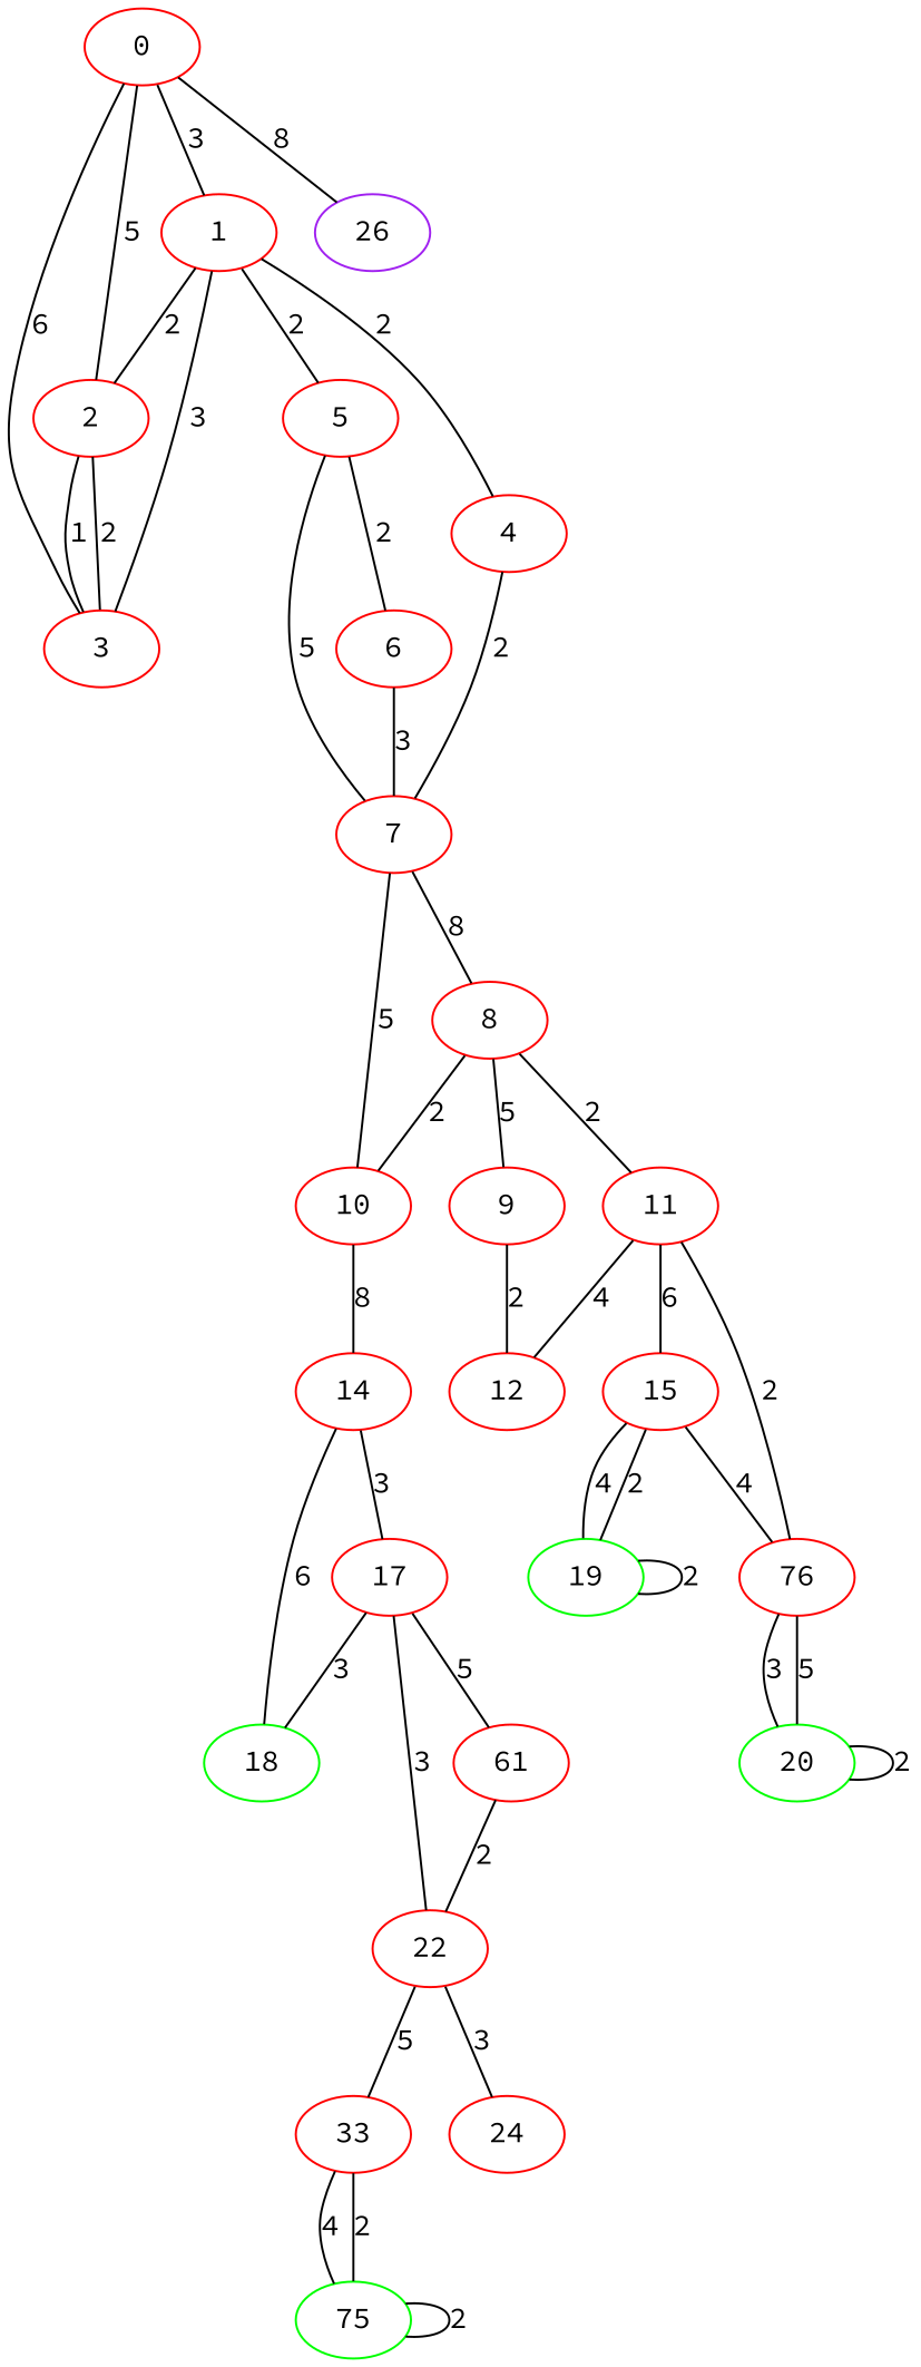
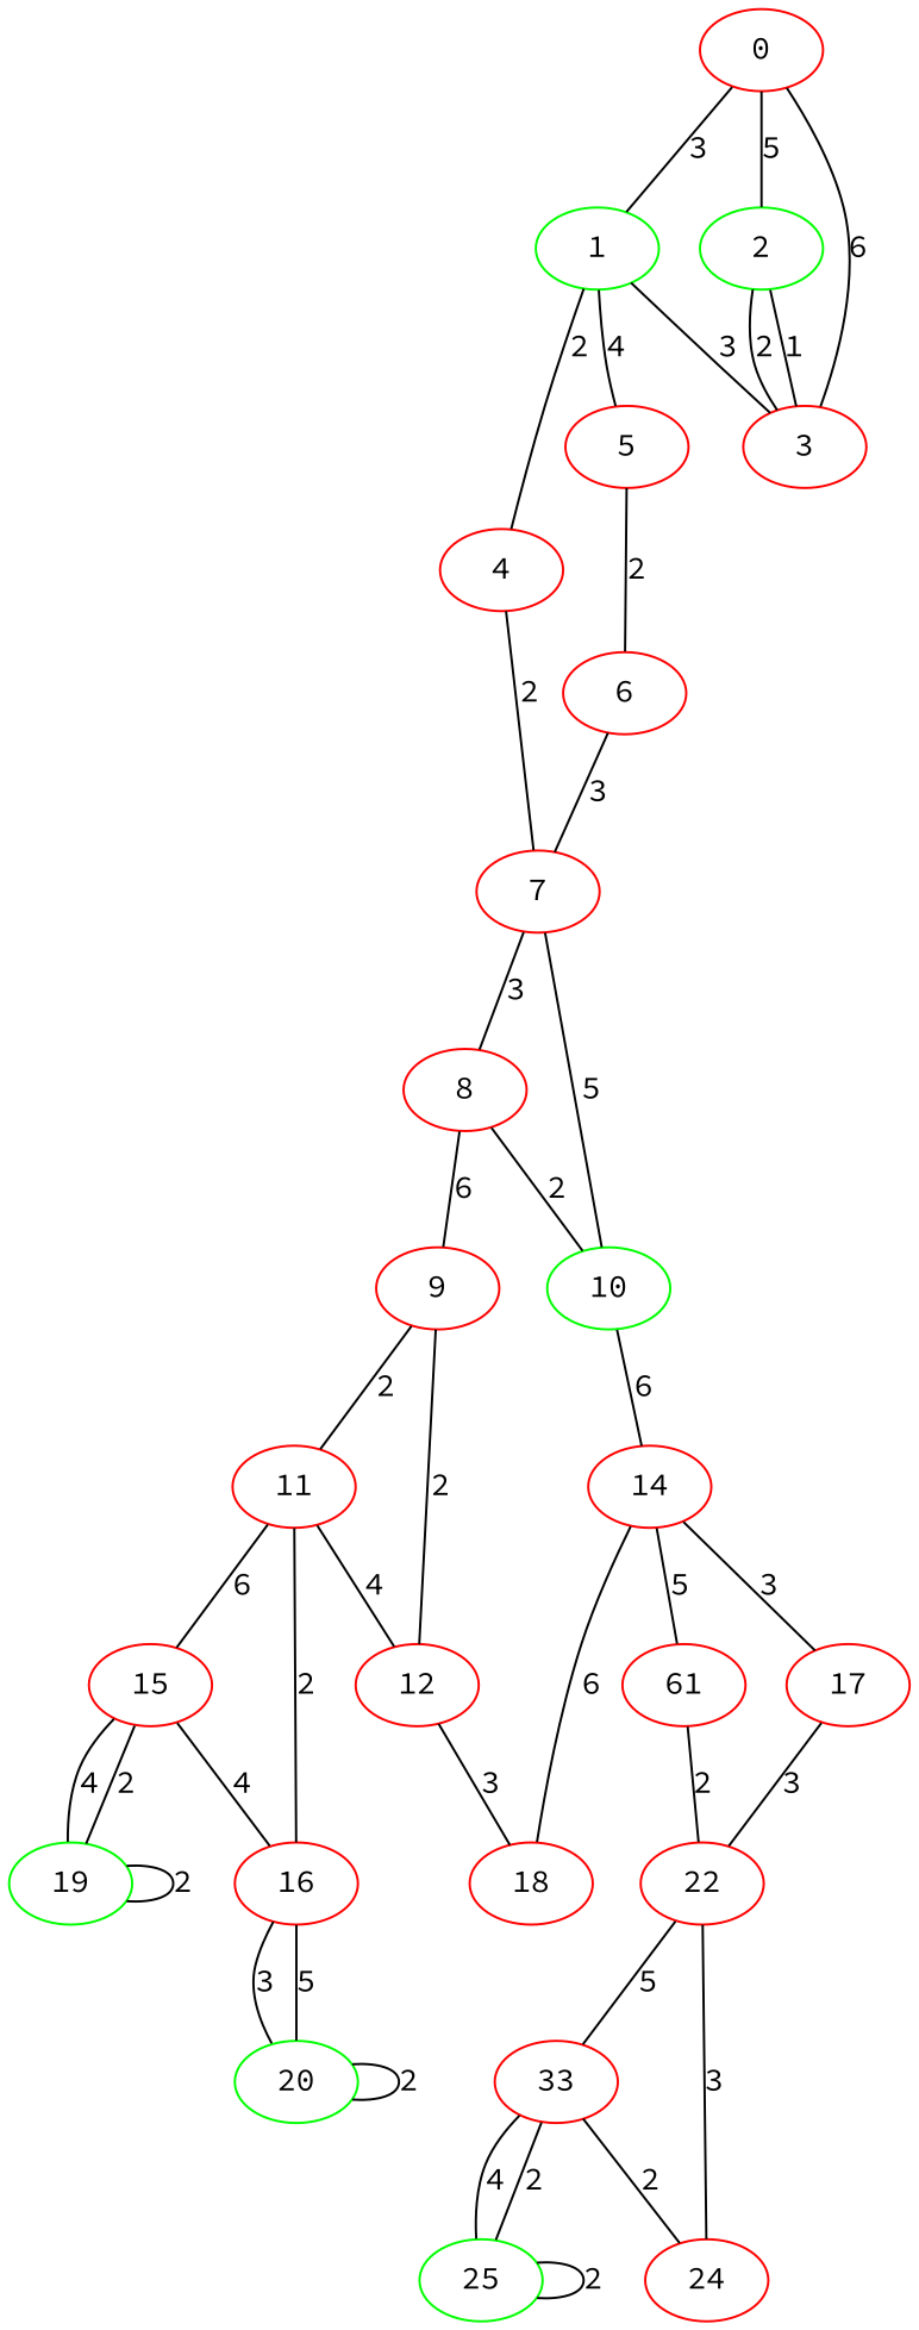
  graph {
    fontname="Source Code Pro"
    node [color=red fontname="Source Code Pro" weight=1]
    edge [fontname="Source Code Pro"]
    0
-   1
-   2
+   1 [color=green]
+   2 [color=green]
    3
-   26 [color=purple weight=4]
    4
    5
    7
    6
    8
-   10
+   10 [color=green]
    9
    14
    11
    12
    15
-   16 [label=76]
+   16
    17
-   18 [color=green]
+   18
    19 [color=green weight=2]
    20 [color=green weight=2]
    n22 [label=61]
    22
    n24 [label=33]
    24
-   25 [color=green weight=2 label=75]
+   25 [color=green weight=2]
    0 -- 1 [label=3]
    0 -- 2 [label=5]
    0 -- 3 [label=6]
-   0 -- 26 [label=8]
-   1 -- 2 [label=2]
    1 -- 3 [label=3]
    1 -- 4 [label=2]
-   1 -- 5 [label=2]
+   1 -- 5 [label=4]
    2 -- 3 [label=2]
    2 -- 3 [label=1]
    4 -- 7 [label=2]
-   5 -- 7 [label=5]
    5 -- 6 [label=2]
-   7 -- 8 [label=8]
+   7 -- 8 [label=3]
    7 -- 10 [label=5]
    6 -- 7 [label=3]
    8 -- 10 [label=2]
-   8 -- 9 [label=5]
-   10 -- 14 [label=8]
-   8 -- 11 [label=2]
+   8 -- 9 [label=6]
+   10 -- 14 [label=6]
+   9 -- 11 [label=2]
    9 -- 12 [label=2]
    14 -- 17 [label=3]
    14 -- 18 [label=6]
    11 -- 12 [label=4]
    11 -- 15 [label=6]
    11 -- 16 [label=2]
    15 -- 16 [label=4]
    15 -- 19 [label=4]
    15 -- 19 [label=2]
    16 -- 20 [label=3]
    16 -- 20 [label=5]
-   17 -- 18 [label=3]
-   17 -- n22 [label=5]
+   12 -- 18 [label=3]
+   14 -- n22 [label=5]
    17 -- 22 [label=3]
    19 -- 19 [label=2]
    20 -- 20 [label=2]
    n22 -- 22 [label=2]
    22 -- n24 [label=5]
    22 -- 24 [label=3]
+   n24 -- 24 [label=2]
    n24 -- 25 [label=4]
    n24 -- 25 [label=2]
    25 -- 25 [label=2]
  }
